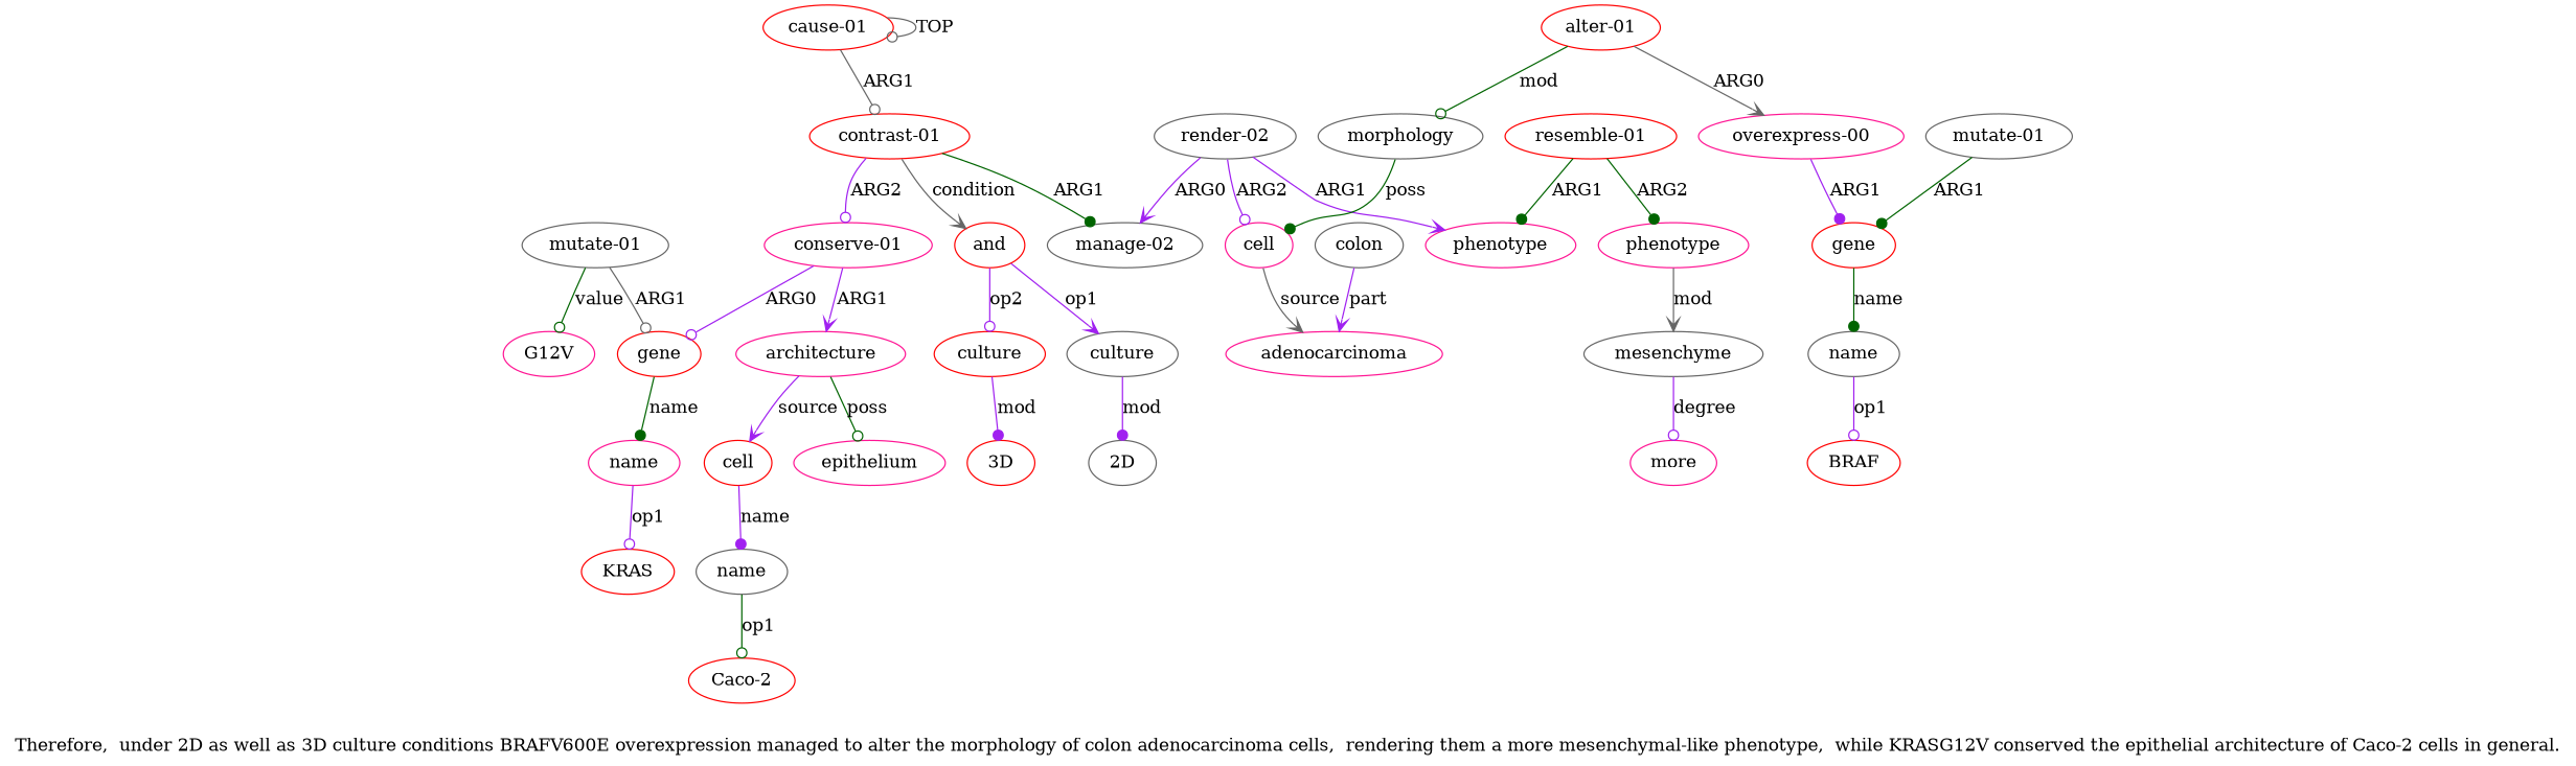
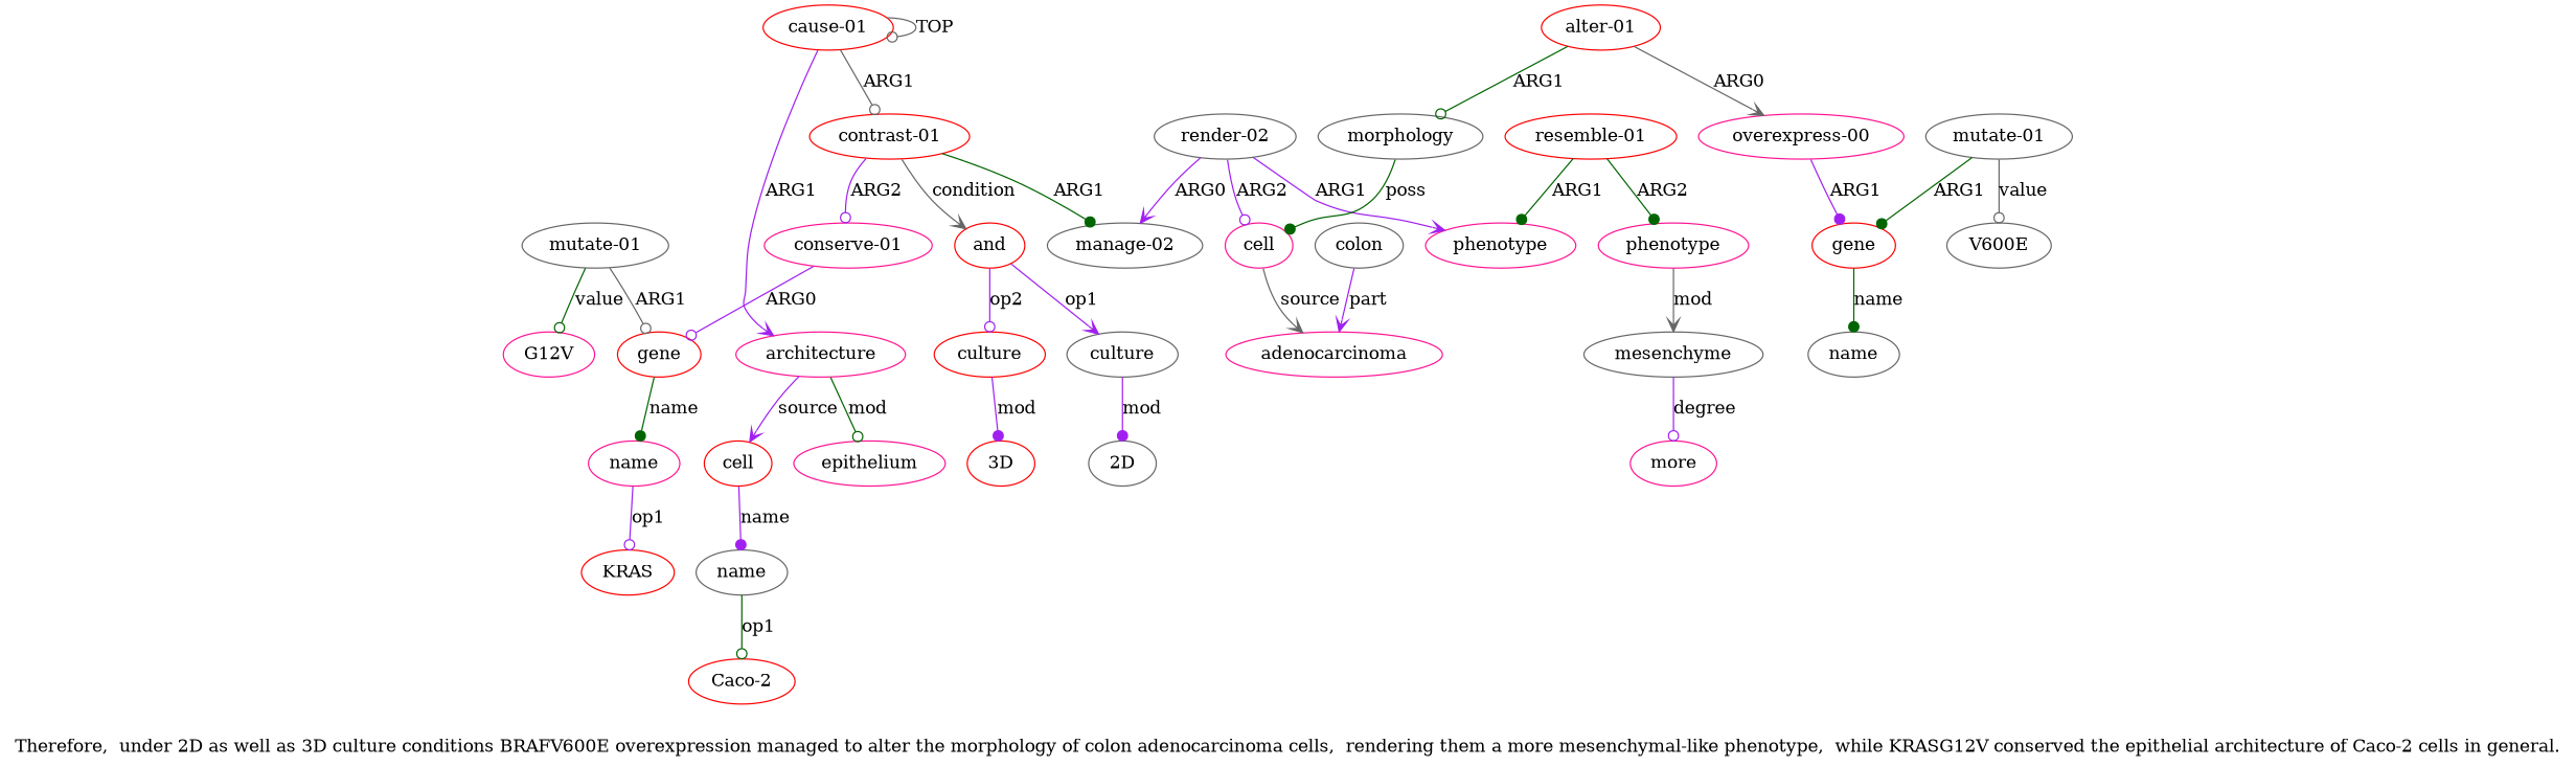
  digraph {
    label="Therefore,  under 2D as well as 3D culture conditions BRAFV600E overexpression managed to alter the morphology of colon adenocarcinoma cells,  rendering them a more mesenchymal-like phenotype,  while KRASG12V conserved the epithelial architecture of Caco-2 cells in general."
    node [color=red gold_ind=-1 gold_label=name test_ind=-1 test_label=name]
    edge [arrowhead=odot color=purple gold_label=ARG1 test_label=ARG1]
    n1 [color=deeppink gold_ind=20 label=name test_ind=20]
    n2 [gold_label=KRAS label=KRAS test_label=KRAS]
    n3 [color=gray40 gold_ind=21 gold_label="mutate-01" label="mutate-01" test_ind=21 test_label="mutate-01"]
    n4 [color=deeppink gold_label=G12V label=G12V test_label=G12V]
    n5 [gold_ind=19 gold_label=gene label=gene test_ind=19 test_label=gene]
    n6 [color=deeppink gold_ind=22 gold_label=architecture label=architecture test_ind=22 test_label=architecture]
    n7 [color=deeppink gold_ind=23 gold_label=epithelium label=epithelium test_ind=23 test_label=epithelium]
    n8 [gold_ind=24 gold_label=cell label=cell test_ind=24 test_label=cell]
    n9 [color=gray40 gold_ind=25 label=name test_ind=25]
    n10 [gold_label="Caco-2" label="Caco-2" test_label="Caco-2"]
    n11 [gold_ind=27 gold_label=and label=and test_ind=27 test_label=and]
    n12 [color=gray40 gold_ind=28 gold_label=culture label=culture test_ind=28 test_label=culture]
    n13 [gold_ind=30 gold_label=culture label=culture test_ind=30 test_label=culture]
    n14 [color=gray40 gold_ind=29 gold_label="2D" label="2D" test_ind=29 test_label="2D"]
    n15 [gold_ind=31 gold_label="3D" label="3D" test_ind=31 test_label="3D"]
+   n16 [color=gray40 gold_label=V600E label=V600E test_label=V600E]
    n17 [color=deeppink gold_ind=15 gold_label=phenotype label=phenotype test_ind=15 test_label=phenotype]
    n18 [color=gray40 gold_ind=16 gold_label=mesenchyme label=mesenchyme test_ind=16 test_label=mesenchyme]
    n19 [color=deeppink gold_ind=17 gold_label=more label=more test_ind=17 test_label=more]
    n20 [gold_ind=14 gold_label="resemble-01" label="resemble-01" test_ind=14 test_label="resemble-01"]
    n21 [color=deeppink gold_ind=13 gold_label=phenotype label=phenotype test_ind=13 test_label=phenotype]
    n22 [color=gray40 gold_ind=11 gold_label=colon label=colon test_ind=11 test_label=colon]
    n23 [color=deeppink gold_ind=10 gold_label=adenocarcinoma label=adenocarcinoma test_ind=10 test_label=adenocarcinoma]
    n24 [color=gray40 gold_ind=12 gold_label="render-02" label="render-02" test_ind=12 test_label="render-02"]
    n25 [color=gray40 gold_ind=2 gold_label="manage-02" label="manage-02" test_ind=2 test_label="manage-02"]
    n26 [color=deeppink gold_ind=9 gold_label=cell label=cell test_ind=9 test_label=cell]
    n27 [color=deeppink gold_ind=3 gold_label="overexpress-00" label="overexpress-00" test_ind=3 test_label="overexpress-00"]
    n28 [gold_ind=4 gold_label=gene label=gene test_ind=4 test_label=gene]
    n29 [color=deeppink gold_ind=18 gold_label="conserve-01" label="conserve-01" test_ind=18 test_label="conserve-01"]
    n30 [gold_ind=1 gold_label="contrast-01" label="contrast-01" test_ind=1 test_label="contrast-01"]
    n31 [gold_ind=0 gold_label="cause-01" label="cause-01" test_ind=0 test_label="cause-01"]
    n32 [color=gray40 gold_ind=5 label=name test_ind=5]
-   n33 [gold_label=BRAF label=BRAF test_label=BRAF]
    n34 [gold_ind=7 gold_label="alter-01" label="alter-01" test_ind=7 test_label="alter-01"]
    n35 [color=gray40 gold_ind=8 gold_label=morphology label=morphology test_ind=8 test_label=morphology]
    n36 [color=gray40 gold_ind=6 gold_label="mutate-01" label="mutate-01" test_ind=6 test_label="mutate-01"]
    n1 -> n2 [gold_label=op1 label=op1 test_label=op1]
    n3 -> n4 [color=darkgreen gold_label=value label=value test_label=value]
    n3 -> n5 [color=gray40 label=ARG1]
    n5 -> n1 [arrowhead=dot color=darkgreen gold_label=name label=name test_label=name]
-   n6 -> n7 [color=darkgreen gold_label=mod label=poss test_label=mod]
+   n6 -> n7 [color=darkgreen gold_label=mod label=mod test_label=mod]
    n6 -> n8 [arrowhead=vee gold_label=source label=source test_label=source]
    n8 -> n9 [arrowhead=dot gold_label=name label=name test_label=name]
    n9 -> n10 [color=darkgreen gold_label=op1 label=op1 test_label=op1]
    n11 -> n12 [arrowhead=vee gold_label=op1 label=op1 test_label=op1]
    n11 -> n13 [gold_label=op2 label=op2 test_label=op2]
    n12 -> n14 [arrowhead=dot gold_label=mod label=mod test_label=mod]
    n13 -> n15 [arrowhead=dot gold_label=mod label=mod test_label=mod]
    n17 -> n18 [arrowhead=vee color=gray40 gold_label=mod label=mod test_label=mod]
    n18 -> n19 [gold_label=degree label=degree test_label=degree]
    n20 -> n17 [arrowhead=dot color=darkgreen gold_label=ARG2 label=ARG2 test_label=ARG2]
    n20 -> n21 [arrowhead=dot color=darkgreen label=ARG1]
    n22 -> n23 [arrowhead=vee gold_label=part label=part test_label=part]
    n24 -> n21 [arrowhead=vee label=ARG1]
    n24 -> n25 [arrowhead=vee gold_label=ARG0 label=ARG0 test_label=ARG0]
    n24 -> n26 [gold_label=ARG2 label=ARG2 test_label=ARG2]
    n26 -> n23 [arrowhead=vee color=gray40 gold_label=source label=source test_label=source]
    n27 -> n28 [arrowhead=dot label=ARG1]
    n28 -> n32 [arrowhead=dot color=darkgreen gold_label=name label=name test_label=name]
    n29 -> n5 [gold_label=ARG0 label=ARG0 test_label=ARG0]
-   n29 -> n6 [arrowhead=vee label=ARG1]
+   n31 -> n6 [arrowhead=vee label=ARG1]
    n30 -> n11 [arrowhead=vee color=gray40 gold_label=condition label=condition test_label=condition]
    n30 -> n25 [arrowhead=dot color=darkgreen label=ARG1]
    n30 -> n29 [gold_label=ARG2 label=ARG2 test_label=ARG2]
    n31 -> n30 [color=gray40 label=ARG1]
    n31 -> n31 [color=gray40 gold_label=TOP label=TOP test_label=TOP]
-   n32 -> n33 [gold_label=op1 label=op1 test_label=op1]
    n34 -> n27 [arrowhead=vee color=gray40 gold_label=ARG0 label=ARG0 test_label=ARG0]
-   n34 -> n35 [color=darkgreen label=mod]
+   n34 -> n35 [color=darkgreen label=ARG1]
    n35 -> n26 [arrowhead=dot color=darkgreen gold_label=poss label=poss test_label=poss]
+   n36 -> n16 [color=gray40 gold_label=value label=value test_label=value]
    n36 -> n28 [arrowhead=dot color=darkgreen label=ARG1]
  }
